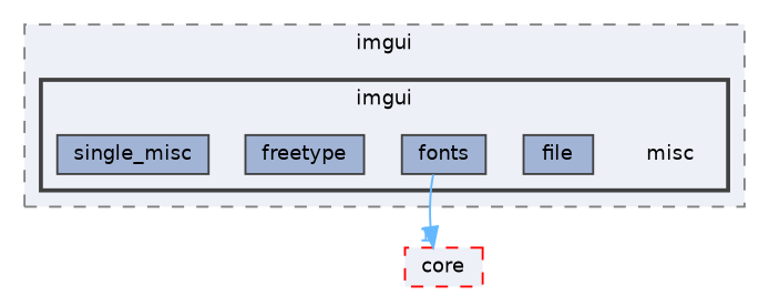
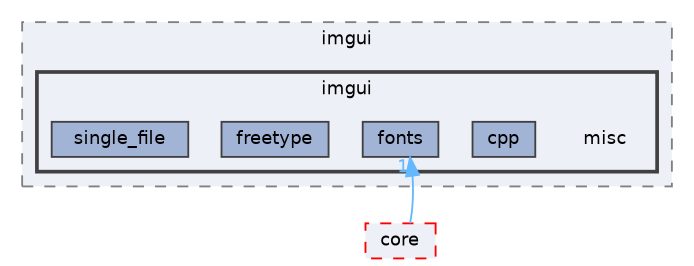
  digraph {
    compound=true
    node [fontname=Helvetica fontsize=10 shape=box color=grey25 fillcolor="#a2b4d6" style=filled]
    n1 [height=0.2 label=misc shape=plaintext width=0.4 color="" fillcolor="" style=""]
-   n2 [height=0.2 label=file width=0.4]
+   n2 [height=0.2 label=cpp width=0.4]
    n3 [height=0.2 label=fonts width=0.4]
    n4 [height=0.2 label=freetype width=0.4]
-   n5 [height=0.2 label=single_misc width=0.4]
+   n5 [height=0.2 label=single_file width=0.4]
    n6 [color=red fillcolor="#edf0f7" height=0.2 label=core style="filled,dashed" width=0.4]
    subgraph cluster_1 {
      bgcolor="#edf0f7"
      fontname=Helvetica
      fontsize=10
      label=imgui
      pencolor=grey50
      style="filled,dashed"
      subgraph cluster_2 {
        bgcolor="#edf0f7"
        fontname=Helvetica
        fontsize=10
        pencolor=grey25
        style="filled,bold"
        n1
        n2
        n3
        n4
        n5
      }
    }
-   n3 -> n6 [color=steelblue1 fontcolor=steelblue1 fontname=Helvetica fontsize=10 headlabel=1 labeldistance=1.5 labelfontname=Helvetica labelfontsize=10 style=solid]
+   n6 -> n3 [color=steelblue1 fontcolor=steelblue1 fontname=Helvetica fontsize=10 headlabel=1 labeldistance=1.5 labelfontname=Helvetica labelfontsize=10 style=solid]
  }
